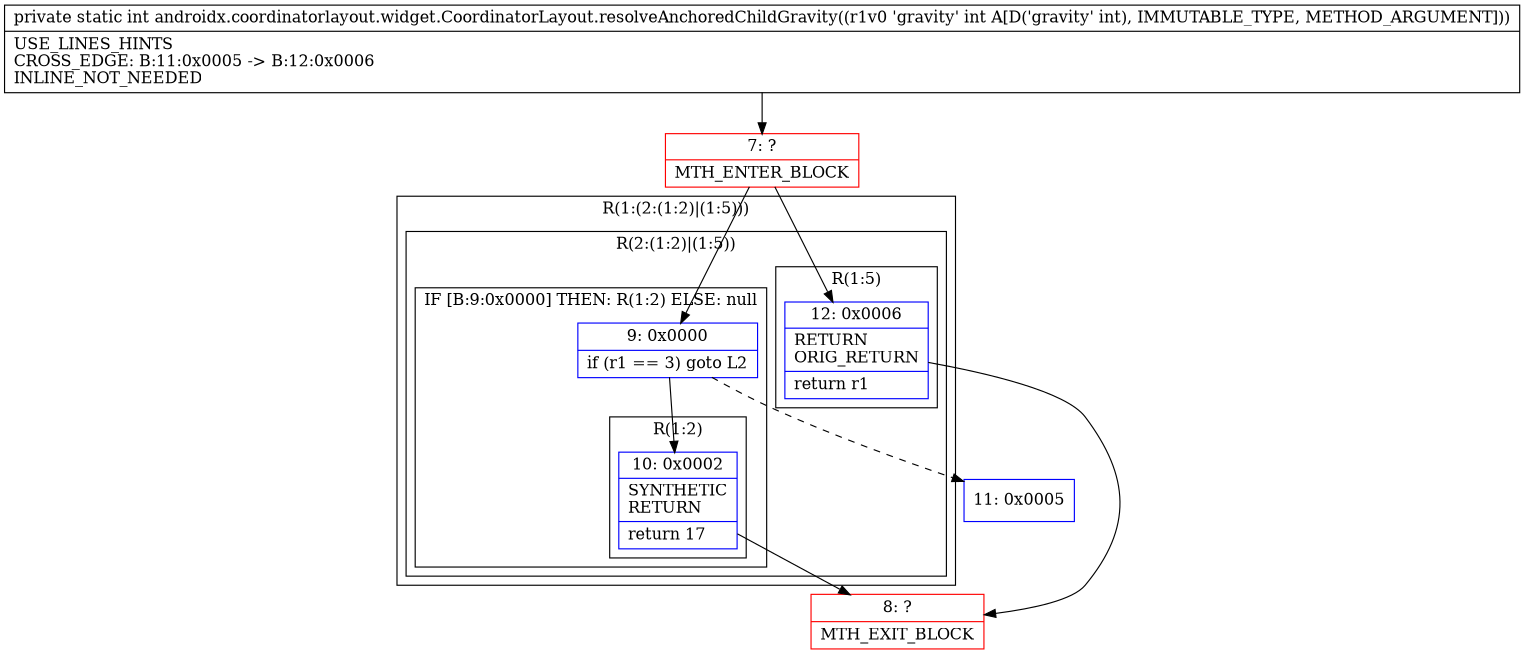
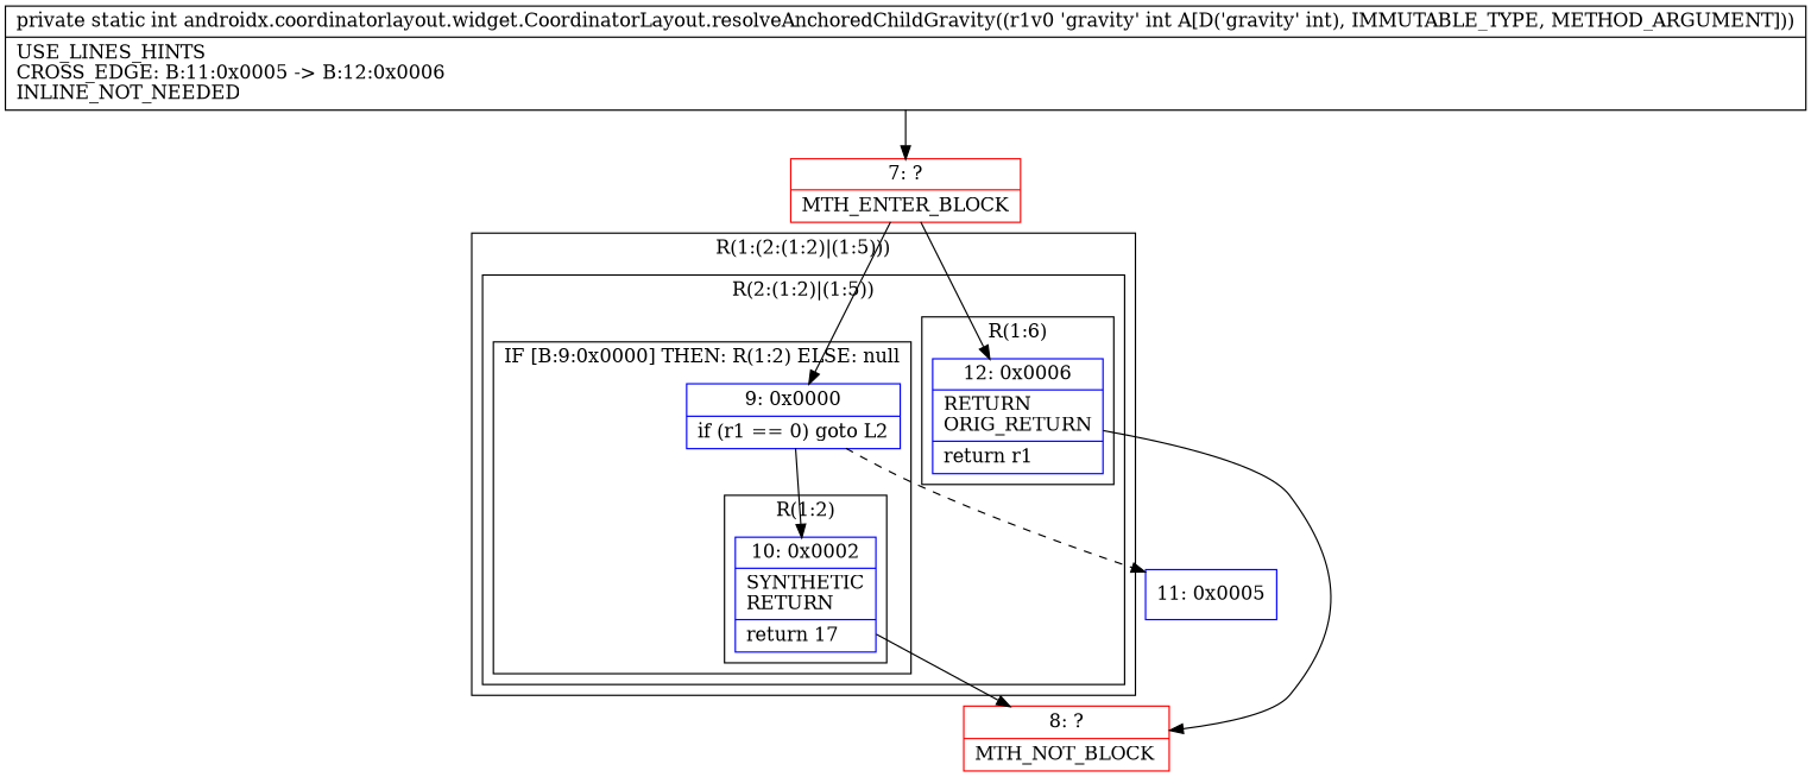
  digraph {
    node [color=blue shape=record]
    n1 [label="{10\:\ 0x0002|SYNTHETIC\lRETURN\l|return 17\l}"]
-   n2 [label="{9\:\ 0x0000|if (r1 == 3) goto L2\l}"]
+   n2 [label="{9\:\ 0x0000|if (r1 == 0) goto L2\l}"]
    n3 [label="{12\:\ 0x0006|RETURN\lORIG_RETURN\l|return r1\l}"]
-   n4 [color=red label="{8\:\ ?|MTH_EXIT_BLOCK\l}"]
+   n4 [color=red label="{8\:\ ?|MTH_NOT_BLOCK\l}"]
    n5 [label="{11\:\ 0x0005}"]
    n6 [color=red label="{7\:\ ?|MTH_ENTER_BLOCK\l}"]
    n7 [label="{private static int androidx.coordinatorlayout.widget.CoordinatorLayout.resolveAnchoredChildGravity((r1v0 'gravity' int A[D('gravity' int), IMMUTABLE_TYPE, METHOD_ARGUMENT]))  | USE_LINES_HINTS\lCROSS_EDGE: B:11:0x0005 \-\> B:12:0x0006\lINLINE_NOT_NEEDED\l}" color=""]
    subgraph cluster_1 {
      label="R(1:(2:(1:2)|(1:5)))"
      subgraph cluster_2 {
        label="R(2:(1:2)|(1:5))"
        subgraph cluster_3 {
          label="IF [B:9:0x0000] THEN: R(1:2) ELSE: null"
          n2
          subgraph cluster_4 {
            label="R(1:2)"
            n1
          }
        }
        subgraph cluster_5 {
-         label="R(1:5)"
+         label="R(1:6)"
          n3
        }
      }
    }
    n1 -> n4
    n2 -> n1
    n2 -> n5 [style=dashed]
    n3 -> n4
    n6 -> n2
    n6 -> n3
    n7 -> n6
  }
